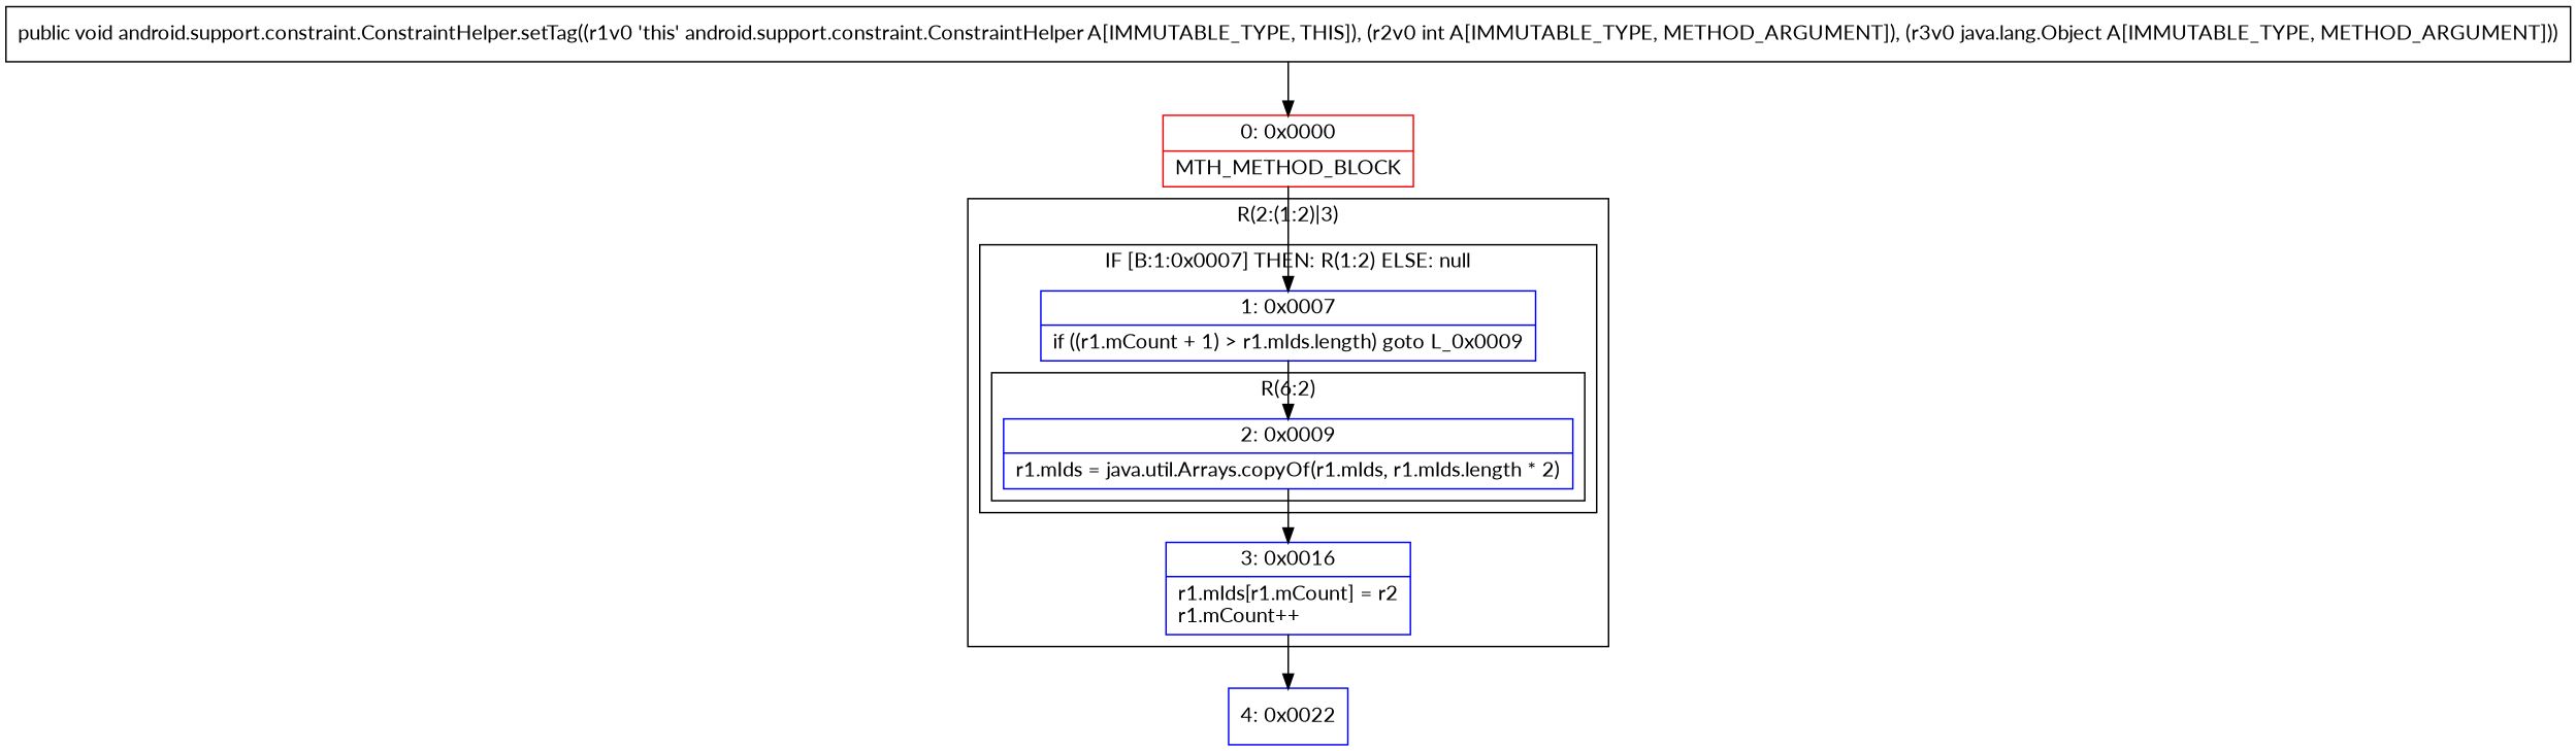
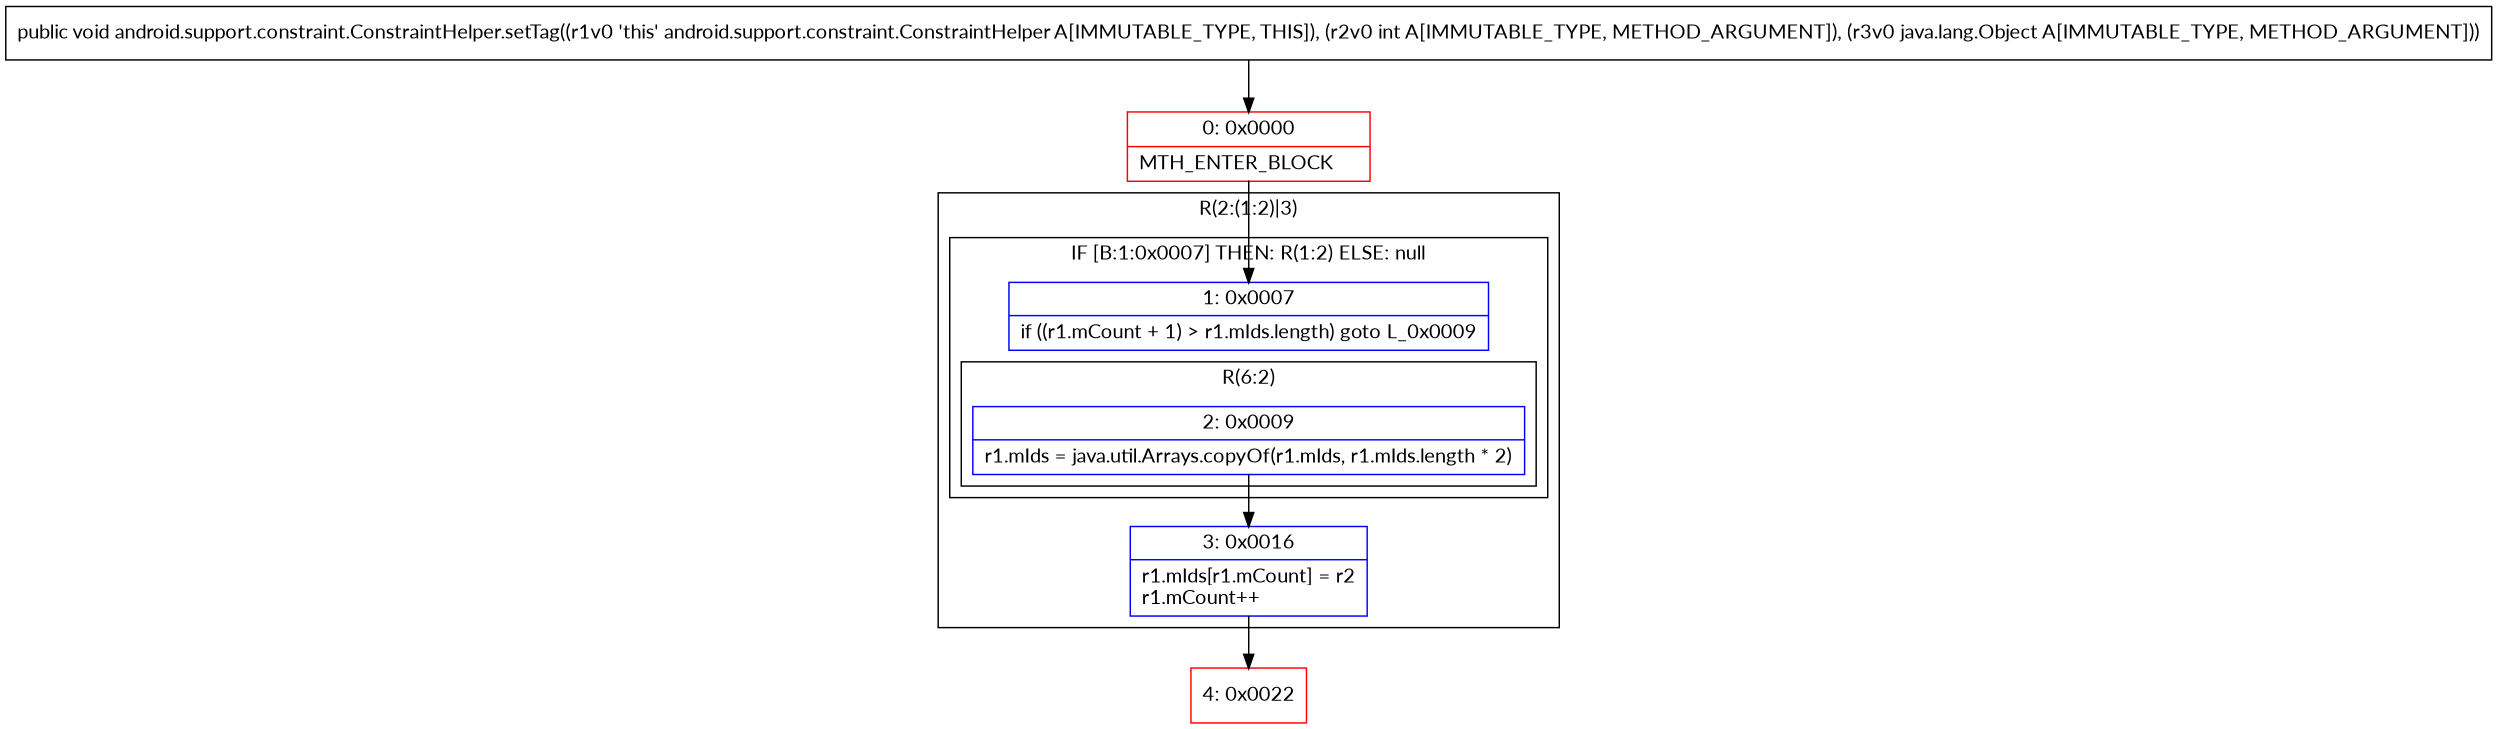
  digraph {
    fontname=Lato
    node [color=blue fontname=Lato shape=record]
    edge [fontname=Lato]
    n1 [label="{2\:\ 0x0009|r1.mIds = java.util.Arrays.copyOf(r1.mIds, r1.mIds.length * 2)\l}"]
    n2 [label="{1\:\ 0x0007|if ((r1.mCount + 1) \> r1.mIds.length) goto L_0x0009\l}"]
    n3 [label="{3\:\ 0x0016|r1.mIds[r1.mCount] = r2\lr1.mCount++\l}"]
-   n4 [label="{4\:\ 0x0022}"]
-   n5 [color=red label="{0\:\ 0x0000|MTH_METHOD_BLOCK\l}"]
+   n4 [color=red label="{4\:\ 0x0022}"]
+   n5 [color=red label="{0\:\ 0x0000|MTH_ENTER_BLOCK\l}"]
    n6 [label="{public void android.support.constraint.ConstraintHelper.setTag((r1v0 'this' android.support.constraint.ConstraintHelper A[IMMUTABLE_TYPE, THIS]), (r2v0 int A[IMMUTABLE_TYPE, METHOD_ARGUMENT]), (r3v0 java.lang.Object A[IMMUTABLE_TYPE, METHOD_ARGUMENT])) }" color=""]
    subgraph cluster_1 {
      label="R(2:(1:2)|3)"
      n3
      subgraph cluster_2 {
        label="IF [B:1:0x0007] THEN: R(1:2) ELSE: null"
        n2
        subgraph cluster_3 {
          label="R(6:2)"
          n1
        }
      }
    }
    n1 -> n3
-   n2 -> n1
    n3 -> n4
    n5 -> n2
    n6 -> n5
  }
